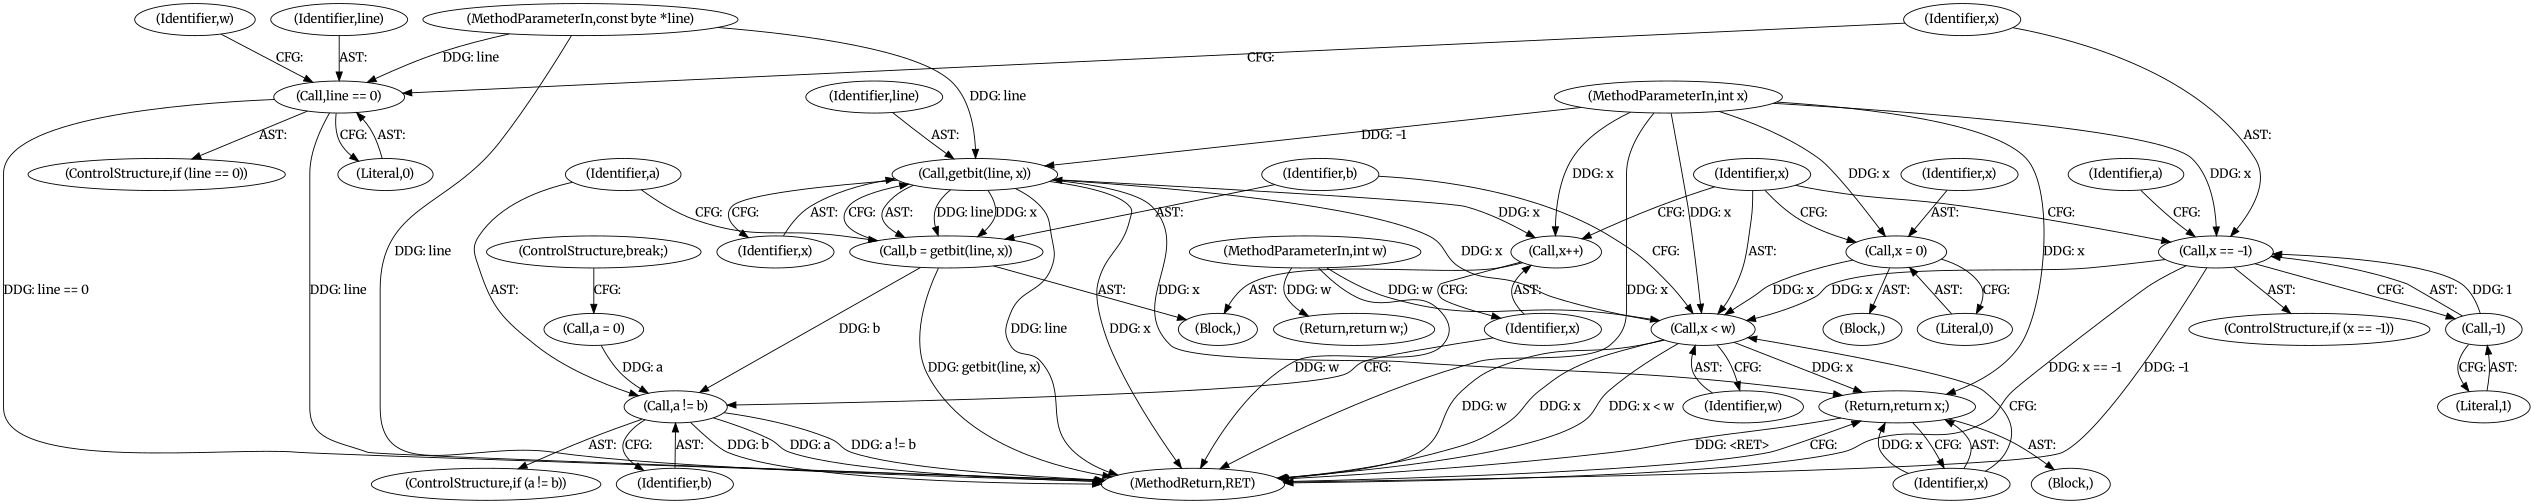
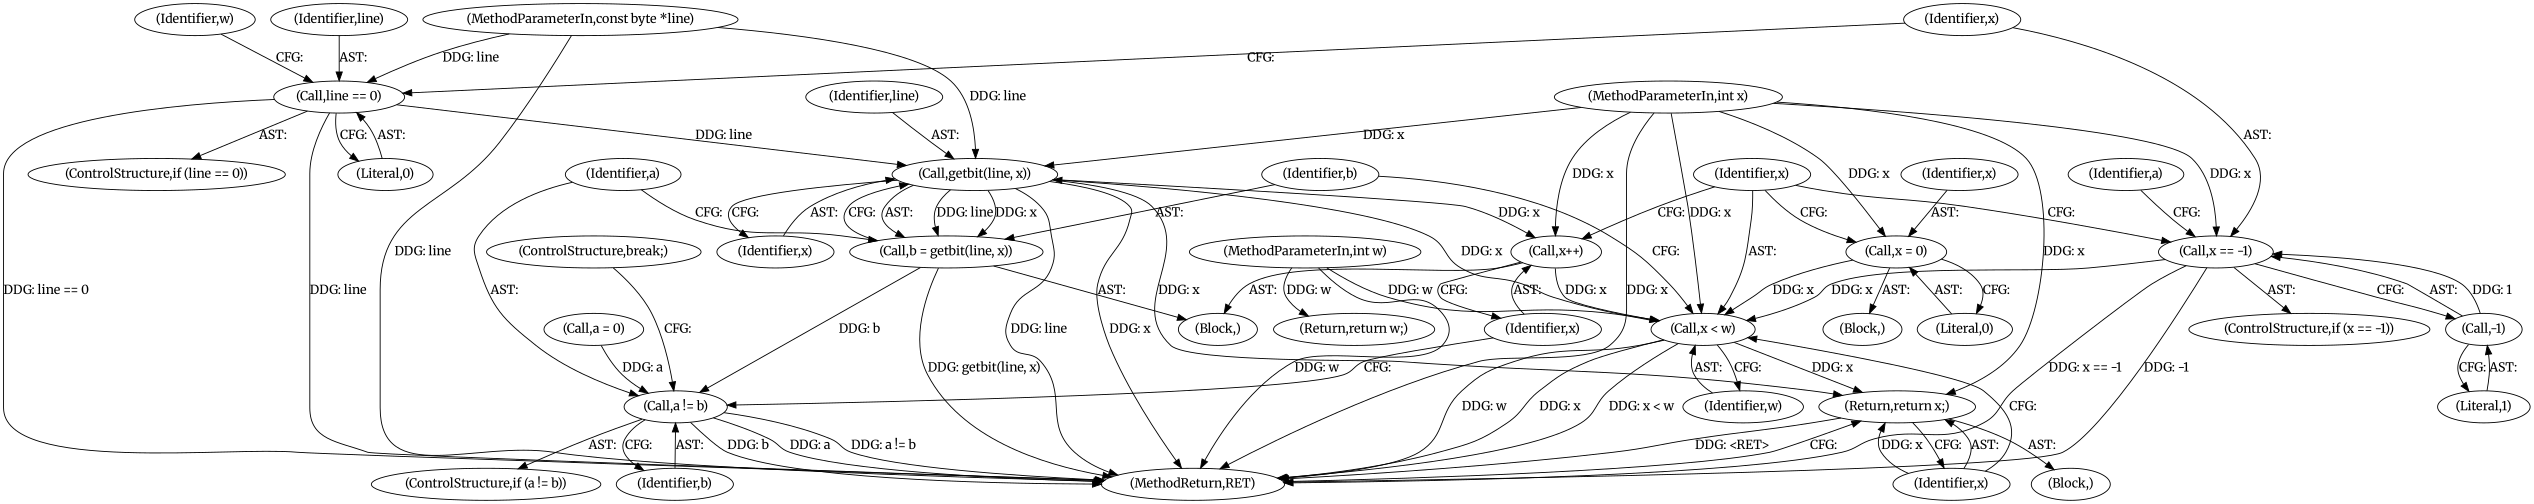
  digraph {
    fontname=Merriweather
    node [fontname=Merriweather]
    edge [fontname=Merriweather]
    n1 [label="(Call,getbit(line, x))"]
    n2 [label="(Call,x++)"]
    n3 [label="(Call,b = getbit(line, x))"]
    n4 [label="(Return,return x;)"]
    n5 [label="(MethodReturn,RET)"]
    n6 [label="(Identifier,x)"]
    n7 [label="(Call,x < w)"]
    n8 [label="(Identifier,x)"]
    n9 [label="(Block,)"]
    n10 [label="(Call,a != b)"]
    n11 [label="(Block,)"]
    n12 [label="(Identifier,x)"]
    n13 [label="(Call,line == 0)"]
    n14 [label="(Literal,0)"]
    n15 [label="(ControlStructure,if (line == 0))"]
    n16 [label="(MethodParameterIn,const byte *line)"]
    n17 [label="(Identifier,w)"]
    n18 [label="(Call,x = 0)"]
    n19 [label="(Block,)"]
    n20 [label="(Literal,0)"]
    n21 [label="(MethodParameterIn,int x)"]
    n22 [label="(Call,x == -1)"]
    n23 [label="(Call,-1)"]
    n24 [label="(ControlStructure,if (x == -1))"]
    n25 [label="(Literal,1)"]
    n26 [label="(MethodParameterIn,int w)"]
    n27 [label="(Return,return w;)"]
    n28 [label="(Identifier,b)"]
    n29 [label="(ControlStructure,if (a != b))"]
    n30 [label="(Identifier,x)"]
    n31 [label="(Identifier,x)"]
    n32 [label="(ControlStructure,break;)"]
    n33 [label="(Identifier,line)"]
    n34 [label="(Identifier,b)"]
    n35 [label="(Identifier,a)"]
    n36 [label="(Identifier,a)"]
    n37 [label="(Identifier,x)"]
    n38 [label="(Call,a = 0)"]
    n39 [label="(Identifier,line)"]
    n40 [label="(Identifier,w)"]
    n1 -> n2 [label="DDG: x"]
    n1 -> n3 [label="AST: "]
    n1 -> n3 [label="DDG: line"]
    n1 -> n3 [label="DDG: x"]
    n1 -> n4 [label="DDG: x"]
    n1 -> n5 [label="DDG: line"]
    n1 -> n5 [label="DDG: x"]
    n1 -> n6 [label="CFG: "]
+   n2 -> n7 [label="DDG: x"]
    n2 -> n8 [label="CFG: "]
    n2 -> n9 [label="AST: "]
    n3 -> n1 [label="CFG: "]
    n3 -> n5 [label="DDG: getbit(line, x)"]
    n3 -> n9 [label="AST: "]
    n3 -> n10 [label="DDG: b"]
    n4 -> n5 [label="DDG: <RET>"]
    n4 -> n11 [label="AST: "]
    n4 -> n12 [label="CFG: "]
    n5 -> n4 [label="CFG: "]
    n6 -> n1 [label="AST: "]
    n7 -> n1 [label="DDG: x"]
    n7 -> n4 [label="DDG: x"]
    n7 -> n5 [label="DDG: w"]
    n7 -> n5 [label="DDG: x"]
    n7 -> n5 [label="DDG: x < w"]
    n7 -> n17 [label="CFG: "]
    n8 -> n2 [label="AST: "]
    n8 -> n10 [label="CFG: "]
    n10 -> n5 [label="DDG: b"]
    n10 -> n5 [label="DDG: a"]
    n10 -> n5 [label="DDG: a != b"]
    n10 -> n28 [label="CFG: "]
    n10 -> n29 [label="AST: "]
    n12 -> n4 [label="AST: "]
    n12 -> n4 [label="DDG: x"]
    n12 -> n7 [label="CFG: "]
+   n13 -> n1 [label="DDG: line"]
    n13 -> n5 [label="DDG: line == 0"]
    n13 -> n5 [label="DDG: line"]
    n13 -> n14 [label="CFG: "]
    n13 -> n15 [label="AST: "]
    n14 -> n13 [label="AST: "]
    n16 -> n1 [label="DDG: line"]
    n16 -> n5 [label="DDG: line"]
    n16 -> n13 [label="DDG: line"]
    n17 -> n7 [label="AST: "]
    n18 -> n7 [label="DDG: x"]
    n18 -> n19 [label="AST: "]
    n18 -> n20 [label="CFG: "]
    n20 -> n18 [label="AST: "]
-   n21 -> n1 [label="DDG: -1"]
+   n21 -> n1 [label="DDG: x"]
    n21 -> n2 [label="DDG: x"]
    n21 -> n4 [label="DDG: x"]
    n21 -> n5 [label="DDG: x"]
    n21 -> n7 [label="DDG: x"]
    n21 -> n18 [label="DDG: x"]
    n21 -> n22 [label="DDG: x"]
    n22 -> n5 [label="DDG: x == -1"]
    n22 -> n5 [label="DDG: -1"]
    n22 -> n7 [label="DDG: x"]
    n22 -> n23 [label="CFG: "]
    n22 -> n24 [label="AST: "]
    n23 -> n22 [label="AST: "]
    n23 -> n22 [label="DDG: 1"]
    n23 -> n25 [label="CFG: "]
    n25 -> n23 [label="AST: "]
    n26 -> n5 [label="DDG: w"]
    n26 -> n7 [label="DDG: w"]
    n26 -> n27 [label="DDG: w"]
    n28 -> n10 [label="AST: "]
    n30 -> n13 [label="CFG: "]
    n30 -> n22 [label="AST: "]
    n31 -> n18 [label="AST: "]
-   n32 -> n38 [label="CFG: "]
+   n32 -> n10 [label="CFG: "]
    n33 -> n1 [label="AST: "]
    n34 -> n3 [label="AST: "]
    n34 -> n7 [label="CFG: "]
    n35 -> n22 [label="CFG: "]
    n36 -> n3 [label="CFG: "]
    n36 -> n10 [label="AST: "]
    n37 -> n2 [label="CFG: "]
    n37 -> n7 [label="AST: "]
    n37 -> n18 [label="CFG: "]
    n37 -> n22 [label="CFG: "]
    n38 -> n10 [label="DDG: a"]
    n39 -> n13 [label="AST: "]
    n40 -> n13 [label="CFG: "]
  }
